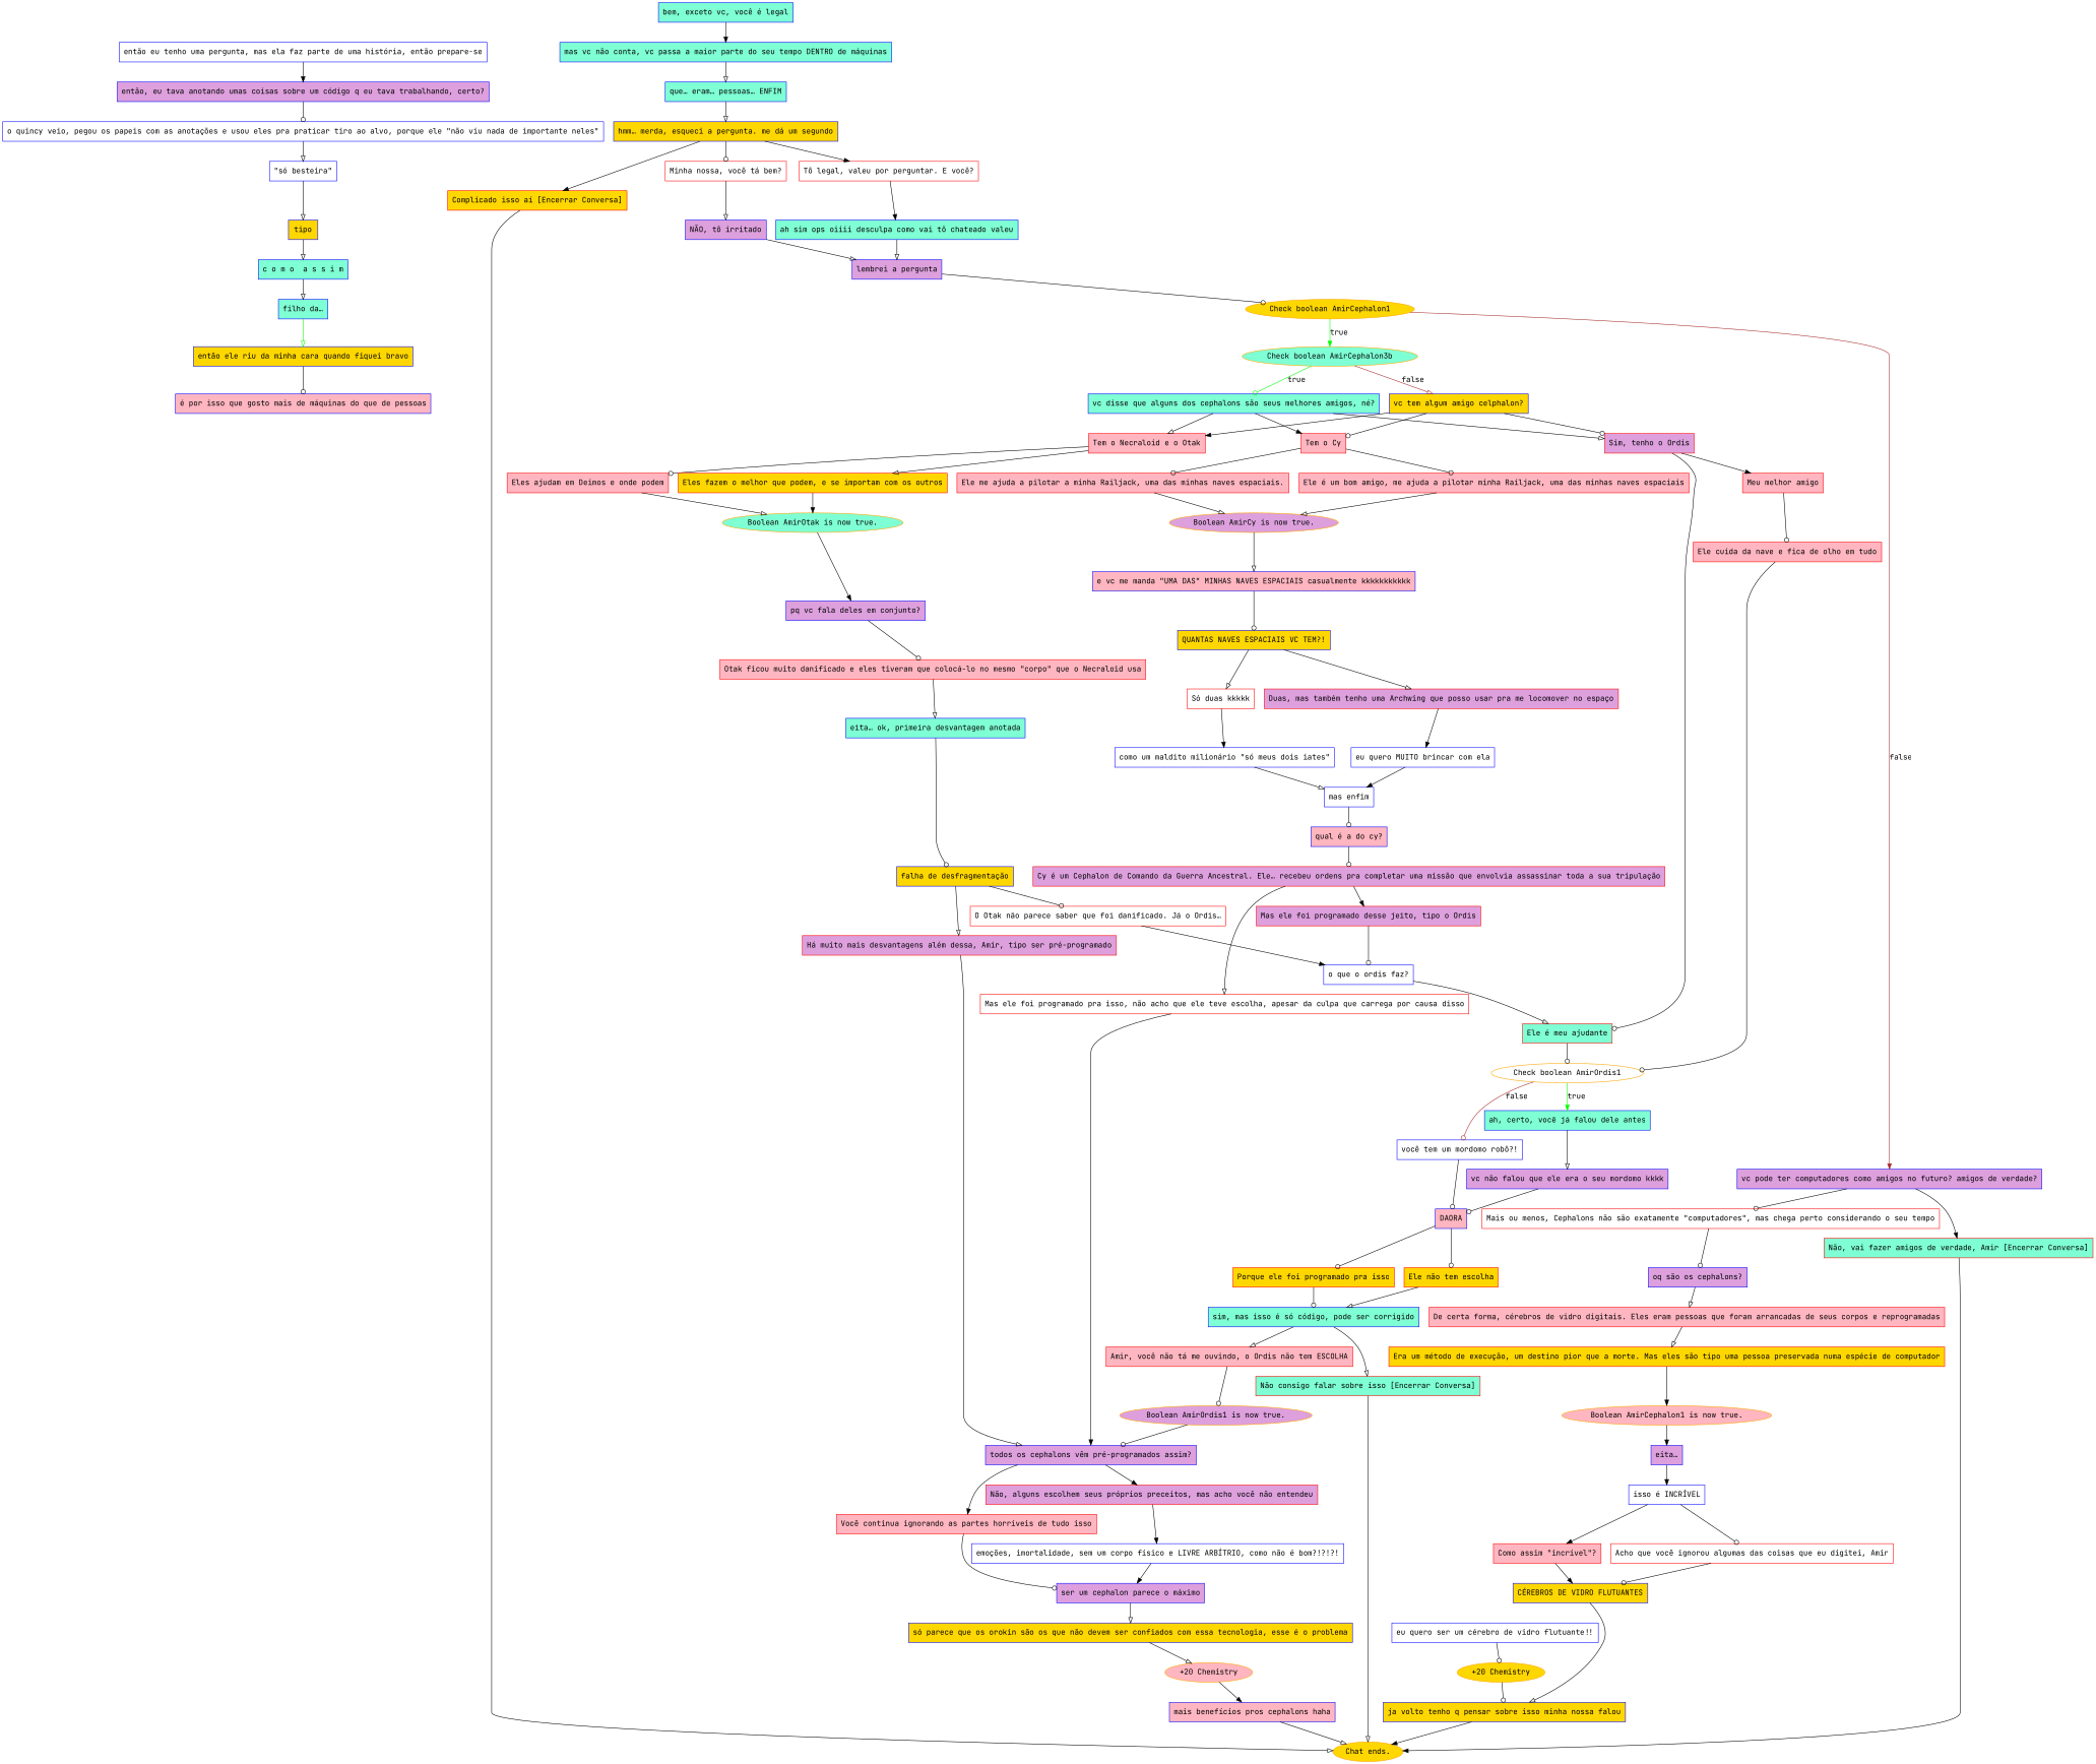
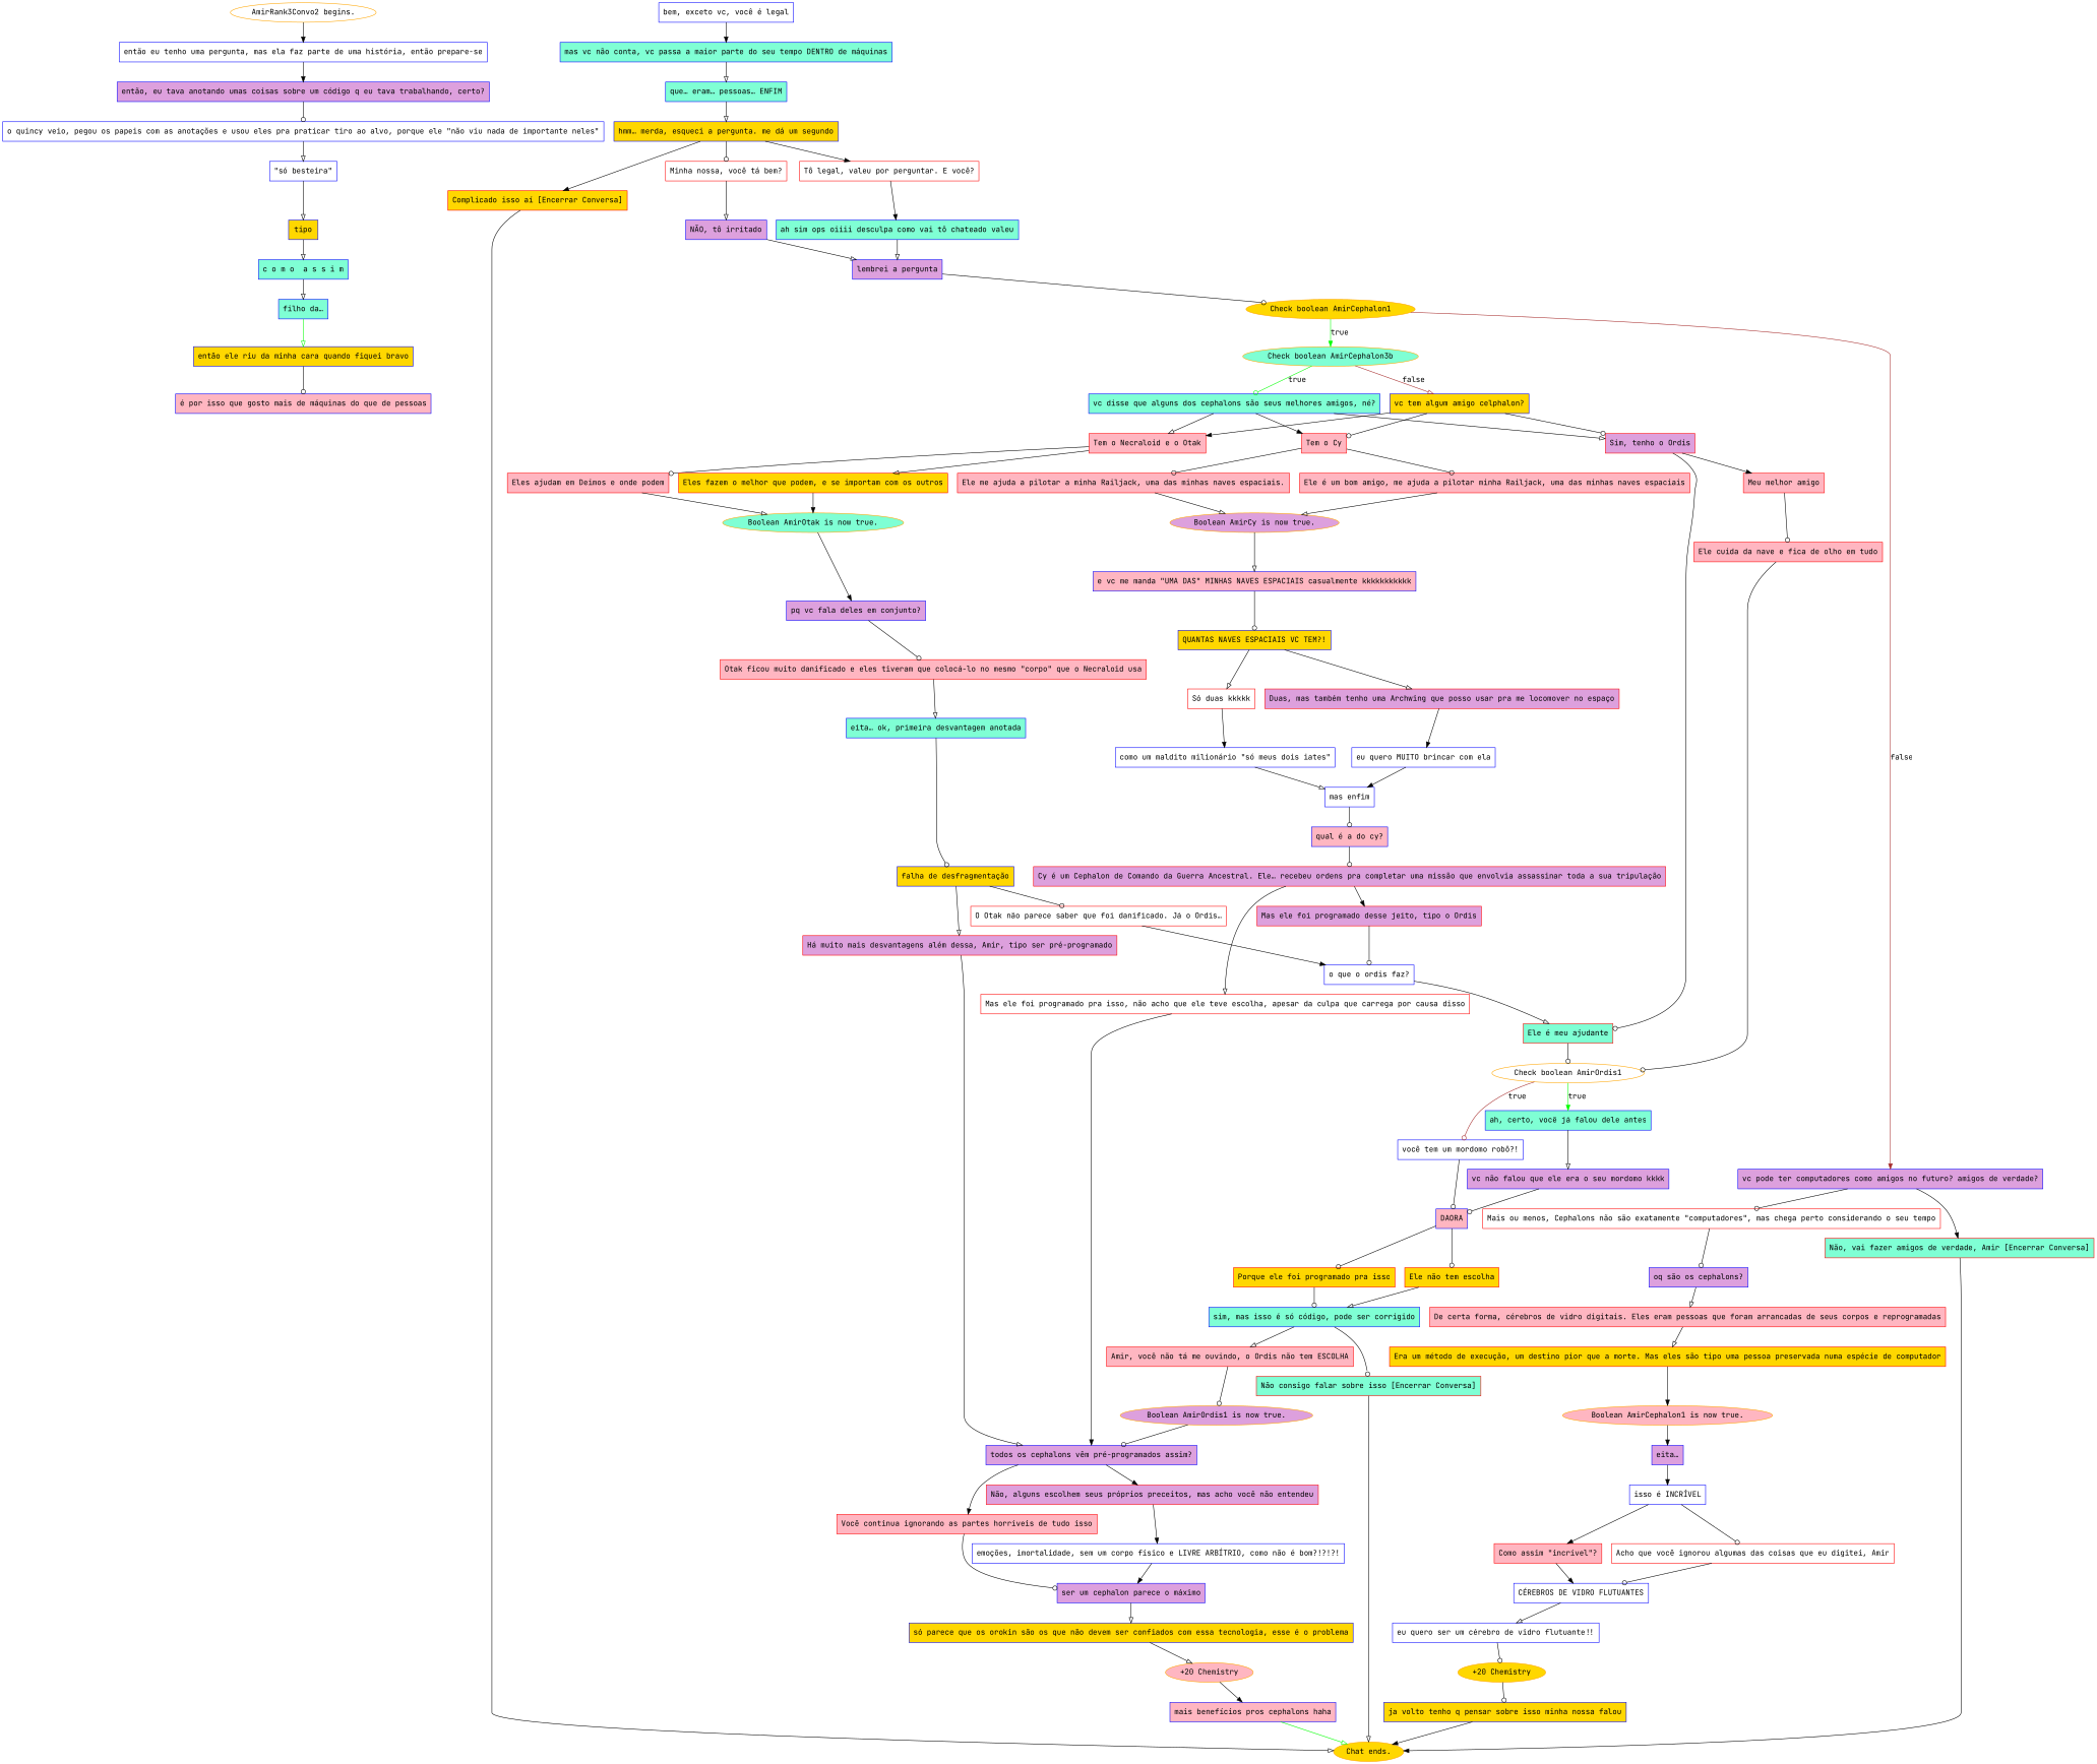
  digraph {
    fontname="JetBrains Mono"
    node [color=blue fillcolor=white fontname="JetBrains Mono" style=filled shape=box]
    edge [arrowhead=onormal fontname="JetBrains Mono"]
+   "AmirRank3Convo2 begins." [color=orange shape=""]
    n2 [label="então eu tenho uma pergunta, mas ela faz parte de uma história, então prepare-se"]
    n3 [fillcolor=plum label="então, eu tava anotando umas coisas sobre um código q eu tava trabalhando, certo?"]
    n4 [label="o quincy veio, pegou os papeis com as anotações e usou eles pra praticar tiro ao alvo, porque ele \"não viu nada de importante neles\""]
    n5 [label="\"só besteira\""]
    n6 [fillcolor=gold label=tipo]
    n7 [fillcolor=aquamarine label="c o m o  a s s i m"]
    n8 [fillcolor=aquamarine label="filho da…"]
    n9 [fillcolor=gold label="então ele riu da minha cara quando fiquei bravo"]
    n10 [fillcolor=lightpink label="é por isso que gosto mais de máquinas do que de pessoas"]
-   n11 [fillcolor=aquamarine label="bem, exceto vc, você é legal"]
+   n11 [label="bem, exceto vc, você é legal"]
    n12 [fillcolor=aquamarine label="mas vc não conta, vc passa a maior parte do seu tempo DENTRO de máquinas"]
    n13 [fillcolor=aquamarine label="que… eram… pessoas… ENFIM"]
    n14 [fillcolor=gold label="hmm… merda, esqueci a pergunta. me dá um segundo"]
    n15 [color=red label="Tô legal, valeu por perguntar. E você?"]
    n16 [color=red label="Minha nossa, você tá bem?"]
    n17 [color=red fillcolor=gold label="Complicado isso aí [Encerrar Conversa]"]
    n18 [fillcolor=aquamarine label="ah sim ops oiiii desculpa como vai tô chateado valeu"]
    n19 [fillcolor=plum label="NÃO, tô irritado"]
    "Chat ends." [color=orange fillcolor=gold shape=""]
    n21 [fillcolor=plum label="lembrei a pergunta"]
    n22 [color=orange fillcolor=gold label="Check boolean AmirCephalon1" shape=""]
    n23 [color=orange fillcolor=aquamarine label="Check boolean AmirCephalon3b" shape=""]
    n24 [fillcolor=plum label="vc pode ter computadores como amigos no futuro? amigos de verdade?"]
    n25 [fillcolor=aquamarine label="vc disse que alguns dos cephalons são seus melhores amigos, né?"]
    n26 [fillcolor=gold label="vc tem algum amigo celphalon?"]
    n27 [color=red fillcolor=aquamarine label="Não, vai fazer amigos de verdade, Amir [Encerrar Conversa]"]
    n28 [color=red label="Mais ou menos, Cephalons não são exatamente \"computadores\", mas chega perto considerando o seu tempo"]
    n29 [color=red fillcolor=plum label="Sim, tenho o Ordis"]
    n30 [color=red fillcolor=lightpink label="Tem o Necraloid e o Otak"]
    n31 [color=red fillcolor=lightpink label="Tem o Cy"]
    n32 [fillcolor=plum label="oq são os cephalons?"]
    n33 [color=red fillcolor=aquamarine label="Ele é meu ajudante"]
    n34 [color=red fillcolor=lightpink label="Meu melhor amigo"]
    n35 [color=red fillcolor=lightpink label="Eles ajudam em Deimos e onde podem"]
    n36 [color=red fillcolor=gold label="Eles fazem o melhor que podem, e se importam com os outros"]
    n37 [color=red fillcolor=lightpink label="Ele me ajuda a pilotar a minha Railjack, uma das minhas naves espaciais."]
    n38 [color=red fillcolor=lightpink label="Ele é um bom amigo, me ajuda a pilotar minha Railjack, uma das minhas naves espaciais"]
    n39 [color=red fillcolor=lightpink label="De certa forma, cérebros de vidro digitais. Eles eram pessoas que foram arrancadas de seus corpos e reprogramadas"]
    n40 [color=orange label="Check boolean AmirOrdis1" shape=""]
    n41 [color=red fillcolor=lightpink label="Ele cuida da nave e fica de olho em tudo"]
    n42 [color=orange fillcolor=aquamarine label="Boolean AmirOtak is now true." shape=""]
    n43 [color=orange fillcolor=plum label="Boolean AmirCy is now true." shape=""]
    n44 [color=red fillcolor=gold label="Era um método de execução, um destino pior que a morte. Mas eles são tipo uma pessoa preservada numa espécie de computador"]
    n45 [fillcolor=aquamarine label="ah, certo, você já falou dele antes"]
    n46 [label="você tem um mordomo robô?!"]
    n47 [fillcolor=plum label="pq vc fala deles em conjunto?"]
    n48 [fillcolor=lightpink label="e vc me manda \"UMA DAS\" MINHAS NAVES ESPACIAIS casualmente kkkkkkkkkkk"]
    n49 [color=orange fillcolor=lightpink label="Boolean AmirCephalon1 is now true." shape=""]
    n50 [fillcolor=plum label="vc não falou que ele era o seu mordomo kkkk"]
    n51 [fillcolor=lightpink label=DAORA]
    n52 [color=red fillcolor=lightpink label="Otak ficou muito danificado e eles tiveram que colocá-lo no mesmo \"corpo\" que o Necraloid usa"]
    n53 [fillcolor=gold label="QUANTAS NAVES ESPACIAIS VC TEM?!"]
    n54 [fillcolor=plum label="eita…"]
    n55 [color=red fillcolor=gold label="Ele não tem escolha"]
    n56 [color=red fillcolor=gold label="Porque ele foi programado pra isso"]
    n57 [fillcolor=aquamarine label="eita… ok, primeira desvantagem anotada"]
    n58 [color=red label="Só duas kkkkk"]
    n59 [color=red fillcolor=plum label="Duas, mas também tenho uma Archwing que posso usar pra me locomover no espaço"]
    n60 [label="isso é INCRÍVEL"]
    n61 [fillcolor=aquamarine label="sim, mas isso é só código, pode ser corrigido"]
    n62 [fillcolor=gold label="falha de desfragmentação"]
    n63 [label="como um maldito milionário \"só meus dois iates\""]
    n64 [label="eu quero MUITO brincar com ela"]
    n65 [color=red label="Acho que você ignorou algumas das coisas que eu digitei, Amir"]
    n66 [color=red fillcolor=lightpink label="Como assim \"incrível\"?"]
    n67 [color=red fillcolor=aquamarine label="Não consigo falar sobre isso [Encerrar Conversa]"]
    n68 [color=red fillcolor=lightpink label="Amir, você não tá me ouvindo, o Ordis não tem ESCOLHA"]
    n69 [color=red label="O Otak não parece saber que foi danificado. Já o Ordis…"]
    n70 [color=red fillcolor=plum label="Há muito mais desvantagens além dessa, Amir, tipo ser pré-programado"]
    n71 [label="mas enfim"]
-   n72 [fillcolor=gold label="CÉREBROS DE VIDRO FLUTUANTES"]
+   n72 [label="CÉREBROS DE VIDRO FLUTUANTES"]
    n73 [color=orange fillcolor=plum label="Boolean AmirOrdis1 is now true." shape=""]
    n74 [label="o que o ordis faz?"]
    n75 [fillcolor=plum label="todos os cephalons vêm pré-programados assim?"]
    n76 [fillcolor=lightpink label="qual é a do cy?"]
    n77 [label="eu quero ser um cérebro de vidro flutuante!!"]
    n78 [color=red fillcolor=plum label="Não, alguns escolhem seus próprios preceitos, mas acho você não entendeu"]
    n79 [color=red fillcolor=lightpink label="Você continua ignorando as partes horríveis de tudo isso"]
    n80 [color=red fillcolor=plum label="Cy é um Cephalon de Comando da Guerra Ancestral. Ele… recebeu ordens pra completar uma missão que envolvia assassinar toda a sua tripulação"]
    n81 [color=orange fillcolor=gold label="+20 Chemistry" shape=""]
    n82 [label="emoções, imortalidade, sem um corpo físico e LIVRE ARBÍTRIO, como não é bom?!?!?!"]
    n83 [fillcolor=plum label="ser um cephalon parece o máximo"]
    n84 [color=red fillcolor=plum label="Mas ele foi programado desse jeito, tipo o Ordis"]
    n85 [color=red label="Mas ele foi programado pra isso, não acho que ele teve escolha, apesar da culpa que carrega por causa disso"]
    n86 [fillcolor=gold label="ja volto tenho q pensar sobre isso minha nossa falou"]
    n87 [fillcolor=gold label="só parece que os orokin são os que não devem ser confiados com essa tecnologia, esse é o problema"]
    n88 [color=orange fillcolor=lightpink label="+20 Chemistry" shape=""]
    n89 [fillcolor=lightpink label="mais benefícios pros cephalons haha"]
+   "AmirRank3Convo2 begins." -> n2 [arrowhead=normal]
    n2 -> n3 [arrowhead=normal]
    n3 -> n4 [arrowhead=odot]
    n4 -> n5
    n5 -> n6
    n6 -> n7
    n7 -> n8
    n8 -> n9 [color=green]
    n9 -> n10 [arrowhead=odot]
    n11 -> n12 [arrowhead=normal]
    n12 -> n13
    n13 -> n14
    n14 -> n15 [arrowhead=normal]
    n14 -> n16 [arrowhead=odot]
    n14 -> n17 [arrowhead=normal]
    n15 -> n18 [arrowhead=normal]
    n16 -> n19
    n17 -> "Chat ends."
    n18 -> n21
    n19 -> n21
    n21 -> n22 [arrowhead=odot]
    n22 -> n23 [arrowhead=normal color=green label=true]
    n22 -> n24 [arrowhead=normal color=brown label=false]
    n23 -> n25 [arrowhead=odot color=green label=true]
    n23 -> n26 [color=brown label=false]
    n24 -> n27 [arrowhead=normal]
    n24 -> n28 [arrowhead=odot]
    n25 -> n29
    n25 -> n30
    n25 -> n31 [arrowhead=normal]
    n26 -> n29 [arrowhead=odot]
    n26 -> n30 [arrowhead=normal]
    n26 -> n31 [arrowhead=odot]
    n27 -> "Chat ends." [arrowhead=normal]
    n28 -> n32 [arrowhead=odot]
    n29 -> n33 [arrowhead=odot]
    n29 -> n34 [arrowhead=normal]
    n30 -> n35 [arrowhead=odot]
    n30 -> n36
    n31 -> n37 [arrowhead=odot]
    n31 -> n38 [arrowhead=odot]
    n32 -> n39
    n33 -> n40 [arrowhead=odot]
    n34 -> n41 [arrowhead=odot]
    n35 -> n42
    n36 -> n42 [arrowhead=normal]
    n37 -> n43
    n38 -> n43
    n39 -> n44
    n40 -> n45 [arrowhead=normal color=green label=true]
-   n40 -> n46 [arrowhead=odot color=brown label=false]
+   n40 -> n46 [arrowhead=odot color=brown label=true]
    n41 -> n40 [arrowhead=odot]
    n42 -> n47 [arrowhead=normal]
    n43 -> n48
    n44 -> n49 [arrowhead=normal]
    n45 -> n50
    n46 -> n51 [arrowhead=odot]
    n47 -> n52 [arrowhead=odot]
    n48 -> n53 [arrowhead=odot]
    n49 -> n54 [arrowhead=normal]
    n50 -> n51 [arrowhead=odot]
    n51 -> n55 [arrowhead=odot]
    n51 -> n56 [arrowhead=odot]
    n52 -> n57
    n53 -> n58
    n53 -> n59
    n54 -> n60 [arrowhead=normal]
    n55 -> n61
    n56 -> n61 [arrowhead=odot]
    n57 -> n62 [arrowhead=odot]
    n58 -> n63 [arrowhead=normal]
    n59 -> n64 [arrowhead=normal]
    n60 -> n65 [arrowhead=odot]
    n60 -> n66 [arrowhead=normal]
-   n61 -> n67
+   n61 -> n67 [arrowhead=odot]
    n61 -> n68
    n62 -> n69 [arrowhead=odot]
    n62 -> n70
    n63 -> n71
    n64 -> n71 [arrowhead=normal]
    n65 -> n72 [arrowhead=odot]
    n66 -> n72 [arrowhead=normal]
    n67 -> "Chat ends."
    n68 -> n73 [arrowhead=odot]
    n69 -> n74 [arrowhead=normal]
    n70 -> n75
    n71 -> n76 [arrowhead=odot]
-   n72 -> n86
+   n72 -> n77
    n73 -> n75 [arrowhead=odot]
    n74 -> n33
    n75 -> n78 [arrowhead=normal]
    n75 -> n79 [arrowhead=normal]
    n76 -> n80 [arrowhead=odot]
    n77 -> n81 [arrowhead=odot]
    n78 -> n82 [arrowhead=normal]
    n79 -> n83 [arrowhead=odot]
    n80 -> n84 [arrowhead=normal]
    n80 -> n85
    n81 -> n86 [arrowhead=odot]
    n82 -> n83 [arrowhead=normal]
    n83 -> n87
    n84 -> n74 [arrowhead=odot]
    n85 -> n75 [arrowhead=normal]
    n86 -> "Chat ends." [arrowhead=normal]
    n87 -> n88
    n88 -> n89 [arrowhead=normal]
-   n89 -> "Chat ends."
+   n89 -> "Chat ends." [color=green]
  }
